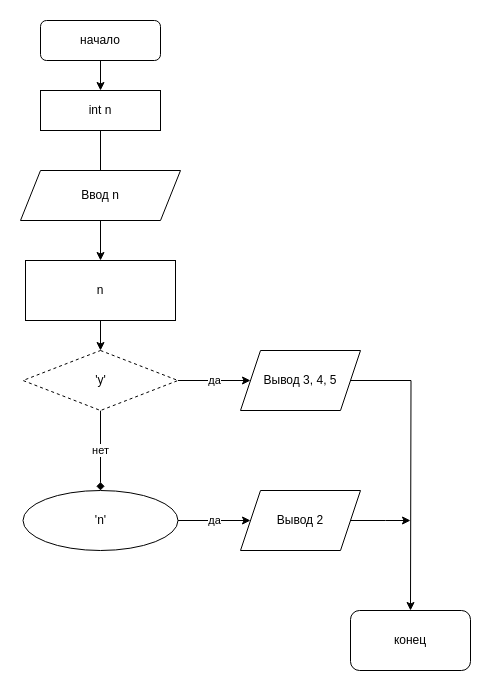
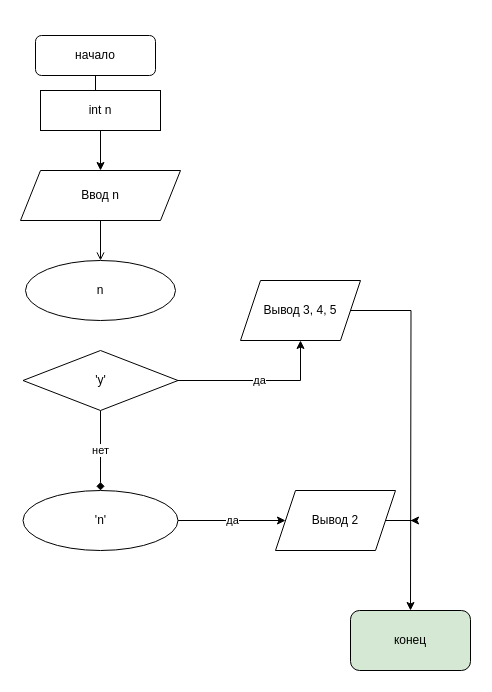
  <mxCell id="0" />
  <mxCell id="1" parent="0" />
  <mxCell id="2" style="edgeStyle=orthogonalEdgeStyle;rounded=0;orthogonalLoop=1;jettySize=auto;html=1;" edge="1" parent="1" source="3" target="5"><mxGeometry relative="1" as="geometry" /></mxCell>
- <mxCell id="3" value="начало" style="rounded=1;whiteSpace=wrap;html=1;fontSize=12;glass=0;strokeWidth=1;shadow=0;" parent="1" vertex="1"><mxGeometry x="40" y="20" width="120" height="40" as="geometry" /></mxCell>
- <mxCell id="4" style="edgeStyle=orthogonalEdgeStyle;rounded=0;orthogonalLoop=1;jettySize=auto;html=1;exitX=0.5;exitY=1;exitDx=0;exitDy=0;entryX=0.5;entryY=0;entryDx=0;entryDy=0;endArrow=none;" edge="1" parent="1" source="5" target="7"><mxGeometry relative="1" as="geometry" /></mxCell>
+ <mxCell id="3" value="начало" style="rounded=1;whiteSpace=wrap;html=1;fontSize=12;glass=0;strokeWidth=1;shadow=0;" parent="1" vertex="1"><mxGeometry x="35" y="35" width="120" height="40" as="geometry" /></mxCell>
+ <mxCell id="4" style="edgeStyle=orthogonalEdgeStyle;rounded=0;orthogonalLoop=1;jettySize=auto;html=1;exitX=0.5;exitY=1;exitDx=0;exitDy=0;entryX=0.5;entryY=0;entryDx=0;entryDy=0;" edge="1" parent="1" source="5" target="7"><mxGeometry relative="1" as="geometry" /></mxCell>
  <mxCell id="5" value="int n" style="rounded=0;whiteSpace=wrap;html=1;" vertex="1" parent="1"><mxGeometry x="40" y="90" width="120" height="40" as="geometry" /></mxCell>
- <mxCell id="6" style="edgeStyle=orthogonalEdgeStyle;rounded=0;orthogonalLoop=1;jettySize=auto;html=1;entryX=0.5;entryY=0;entryDx=0;entryDy=0;" edge="1" parent="1" source="7" target="9"><mxGeometry relative="1" as="geometry" /></mxCell>
+ <mxCell id="6" style="edgeStyle=orthogonalEdgeStyle;rounded=0;orthogonalLoop=1;jettySize=auto;html=1;entryX=0.5;entryY=0;entryDx=0;entryDy=0;endArrow=open;" edge="1" parent="1" source="7" target="9"><mxGeometry relative="1" as="geometry" /></mxCell>
  <mxCell id="7" value="Ввод n" style="shape=parallelogram;perimeter=parallelogramPerimeter;whiteSpace=wrap;html=1;fixedSize=1;" vertex="1" parent="1"><mxGeometry x="20" y="170" width="160" height="50" as="geometry" /></mxCell>
- <mxCell id="8" style="edgeStyle=orthogonalEdgeStyle;rounded=0;orthogonalLoop=1;jettySize=auto;html=1;" edge="1" parent="1" source="9" target="12"><mxGeometry relative="1" as="geometry" /></mxCell>
- <mxCell id="9" value="n" style="rounded=0;whiteSpace=wrap;html=1;" vertex="1" parent="1"><mxGeometry x="25" y="260" width="150" height="60" as="geometry" /></mxCell>
+ <mxCell id="9" value="n" style="ellipse;whiteSpace=wrap;html=1;" vertex="1" parent="1"><mxGeometry x="25" y="260" width="150" height="60" as="geometry" /></mxCell>
  <mxCell id="10" value="да" style="edgeStyle=orthogonalEdgeStyle;rounded=0;orthogonalLoop=1;jettySize=auto;html=1;" edge="1" parent="1" source="12" target="14"><mxGeometry relative="1" as="geometry"><mxPoint x="270" y="370" as="targetPoint" /></mxGeometry></mxCell>
  <mxCell id="11" value="нет&lt;br&gt;" style="edgeStyle=orthogonalEdgeStyle;rounded=0;orthogonalLoop=1;jettySize=auto;html=1;endArrow=diamond;" edge="1" parent="1" source="12" target="16"><mxGeometry relative="1" as="geometry" /></mxCell>
- <mxCell id="12" value="'y'" style="rhombus;whiteSpace=wrap;html=1;dashed=1;" vertex="1" parent="1"><mxGeometry x="22.5" y="350" width="155" height="60" as="geometry" /></mxCell>
+ <mxCell id="12" value="'y'" style="rhombus;whiteSpace=wrap;html=1;" vertex="1" parent="1"><mxGeometry x="22.5" y="350" width="155" height="60" as="geometry" /></mxCell>
  <mxCell id="13" style="edgeStyle=orthogonalEdgeStyle;rounded=0;orthogonalLoop=1;jettySize=auto;html=1;" edge="1" parent="1" source="14"><mxGeometry relative="1" as="geometry"><mxPoint x="410" y="610" as="targetPoint" /></mxGeometry></mxCell>
- <mxCell id="14" value="Вывод 3, 4, 5" style="shape=parallelogram;perimeter=parallelogramPerimeter;whiteSpace=wrap;html=1;fixedSize=1;" vertex="1" parent="1"><mxGeometry x="240" y="350" width="120" height="60" as="geometry" /></mxCell>
+ <mxCell id="14" value="Вывод 3, 4, 5" style="shape=parallelogram;perimeter=parallelogramPerimeter;whiteSpace=wrap;html=1;fixedSize=1;" vertex="1" parent="1"><mxGeometry x="240" y="280" width="120" height="60" as="geometry" /></mxCell>
  <mxCell id="15" value="да" style="edgeStyle=orthogonalEdgeStyle;rounded=0;orthogonalLoop=1;jettySize=auto;html=1;entryX=0;entryY=0.5;entryDx=0;entryDy=0;" edge="1" parent="1" source="16" target="18"><mxGeometry relative="1" as="geometry" /></mxCell>
  <mxCell id="16" value="'n'" style="ellipse;whiteSpace=wrap;html=1;" vertex="1" parent="1"><mxGeometry x="22.5" y="490" width="155" height="60" as="geometry" /></mxCell>
  <mxCell id="17" style="edgeStyle=orthogonalEdgeStyle;rounded=0;orthogonalLoop=1;jettySize=auto;html=1;" edge="1" parent="1" source="18"><mxGeometry relative="1" as="geometry"><mxPoint x="410" y="520" as="targetPoint" /></mxGeometry></mxCell>
- <mxCell id="18" value="Вывод 2" style="shape=parallelogram;perimeter=parallelogramPerimeter;whiteSpace=wrap;html=1;fixedSize=1;" vertex="1" parent="1"><mxGeometry x="240" y="490" width="120" height="60" as="geometry" /></mxCell>
- <mxCell id="19" value="конец" style="rounded=1;whiteSpace=wrap;html=1;" vertex="1" parent="1"><mxGeometry x="350" y="610" width="120" height="60" as="geometry" /></mxCell>
+ <mxCell id="18" value="Вывод 2" style="shape=parallelogram;perimeter=parallelogramPerimeter;whiteSpace=wrap;html=1;fixedSize=1;" vertex="1" parent="1"><mxGeometry x="275" y="490" width="120" height="60" as="geometry" /></mxCell>
+ <mxCell id="19" value="конец" style="rounded=1;whiteSpace=wrap;html=1;fillColor=#d5e8d4;" vertex="1" parent="1"><mxGeometry x="350" y="610" width="120" height="60" as="geometry" /></mxCell>
